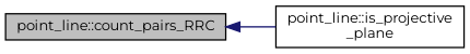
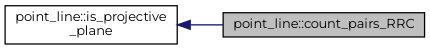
  digraph {
    rankdir=LR
    fontname=Montserrat
    node [color=black fontname=Montserrat fontsize=10 shape=record style=filled]
    n1 [fillcolor=grey75 fontcolor=black height=0.2 label="point_line::count_pairs_RRC" width=0.4]
    n2 [fillcolor=white height=0.2 label="point_line::is_projective\l_plane" width=0.4]
-   n1 -> n2 [color=midnightblue dir=back fontname=Montserrat fontsize=10 labelfontname=Helvetica labelfontsize=10 style=solid]
+   n2 -> n1 [color=midnightblue dir=back fontname=Montserrat fontsize=10 labelfontname=Helvetica labelfontsize=10 style=solid]
  }
